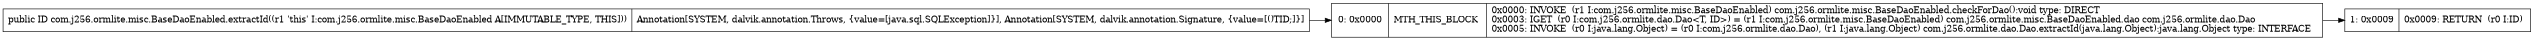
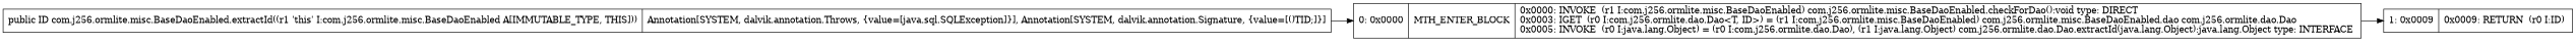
  digraph {
    rankdir=LR
    node [shape=record]
-   n1 [label="{0\:\ 0x0000|MTH_THIS_BLOCK\l|0x0000: INVOKE  (r1 I:com.j256.ormlite.misc.BaseDaoEnabled) com.j256.ormlite.misc.BaseDaoEnabled.checkForDao():void type: DIRECT \l0x0003: IGET  (r0 I:com.j256.ormlite.dao.Dao\<T, ID\>) = (r1 I:com.j256.ormlite.misc.BaseDaoEnabled) com.j256.ormlite.misc.BaseDaoEnabled.dao com.j256.ormlite.dao.Dao \l0x0005: INVOKE  (r0 I:java.lang.Object) = (r0 I:com.j256.ormlite.dao.Dao), (r1 I:java.lang.Object) com.j256.ormlite.dao.Dao.extractId(java.lang.Object):java.lang.Object type: INTERFACE \l}"]
+   n1 [label="{0\:\ 0x0000|MTH_ENTER_BLOCK\l|0x0000: INVOKE  (r1 I:com.j256.ormlite.misc.BaseDaoEnabled) com.j256.ormlite.misc.BaseDaoEnabled.checkForDao():void type: DIRECT \l0x0003: IGET  (r0 I:com.j256.ormlite.dao.Dao\<T, ID\>) = (r1 I:com.j256.ormlite.misc.BaseDaoEnabled) com.j256.ormlite.misc.BaseDaoEnabled.dao com.j256.ormlite.dao.Dao \l0x0005: INVOKE  (r0 I:java.lang.Object) = (r0 I:com.j256.ormlite.dao.Dao), (r1 I:java.lang.Object) com.j256.ormlite.dao.Dao.extractId(java.lang.Object):java.lang.Object type: INTERFACE \l}"]
    n2 [label="{1\:\ 0x0009|0x0009: RETURN  (r0 I:ID) \l}"]
    n3 [label="{public ID com.j256.ormlite.misc.BaseDaoEnabled.extractId((r1 'this' I:com.j256.ormlite.misc.BaseDaoEnabled A[IMMUTABLE_TYPE, THIS]))  | Annotation[SYSTEM, dalvik.annotation.Throws, \{value=[java.sql.SQLException]\}], Annotation[SYSTEM, dalvik.annotation.Signature, \{value=[()TID;]\}]\l}"]
    n1 -> n2
    n3 -> n1
  }
